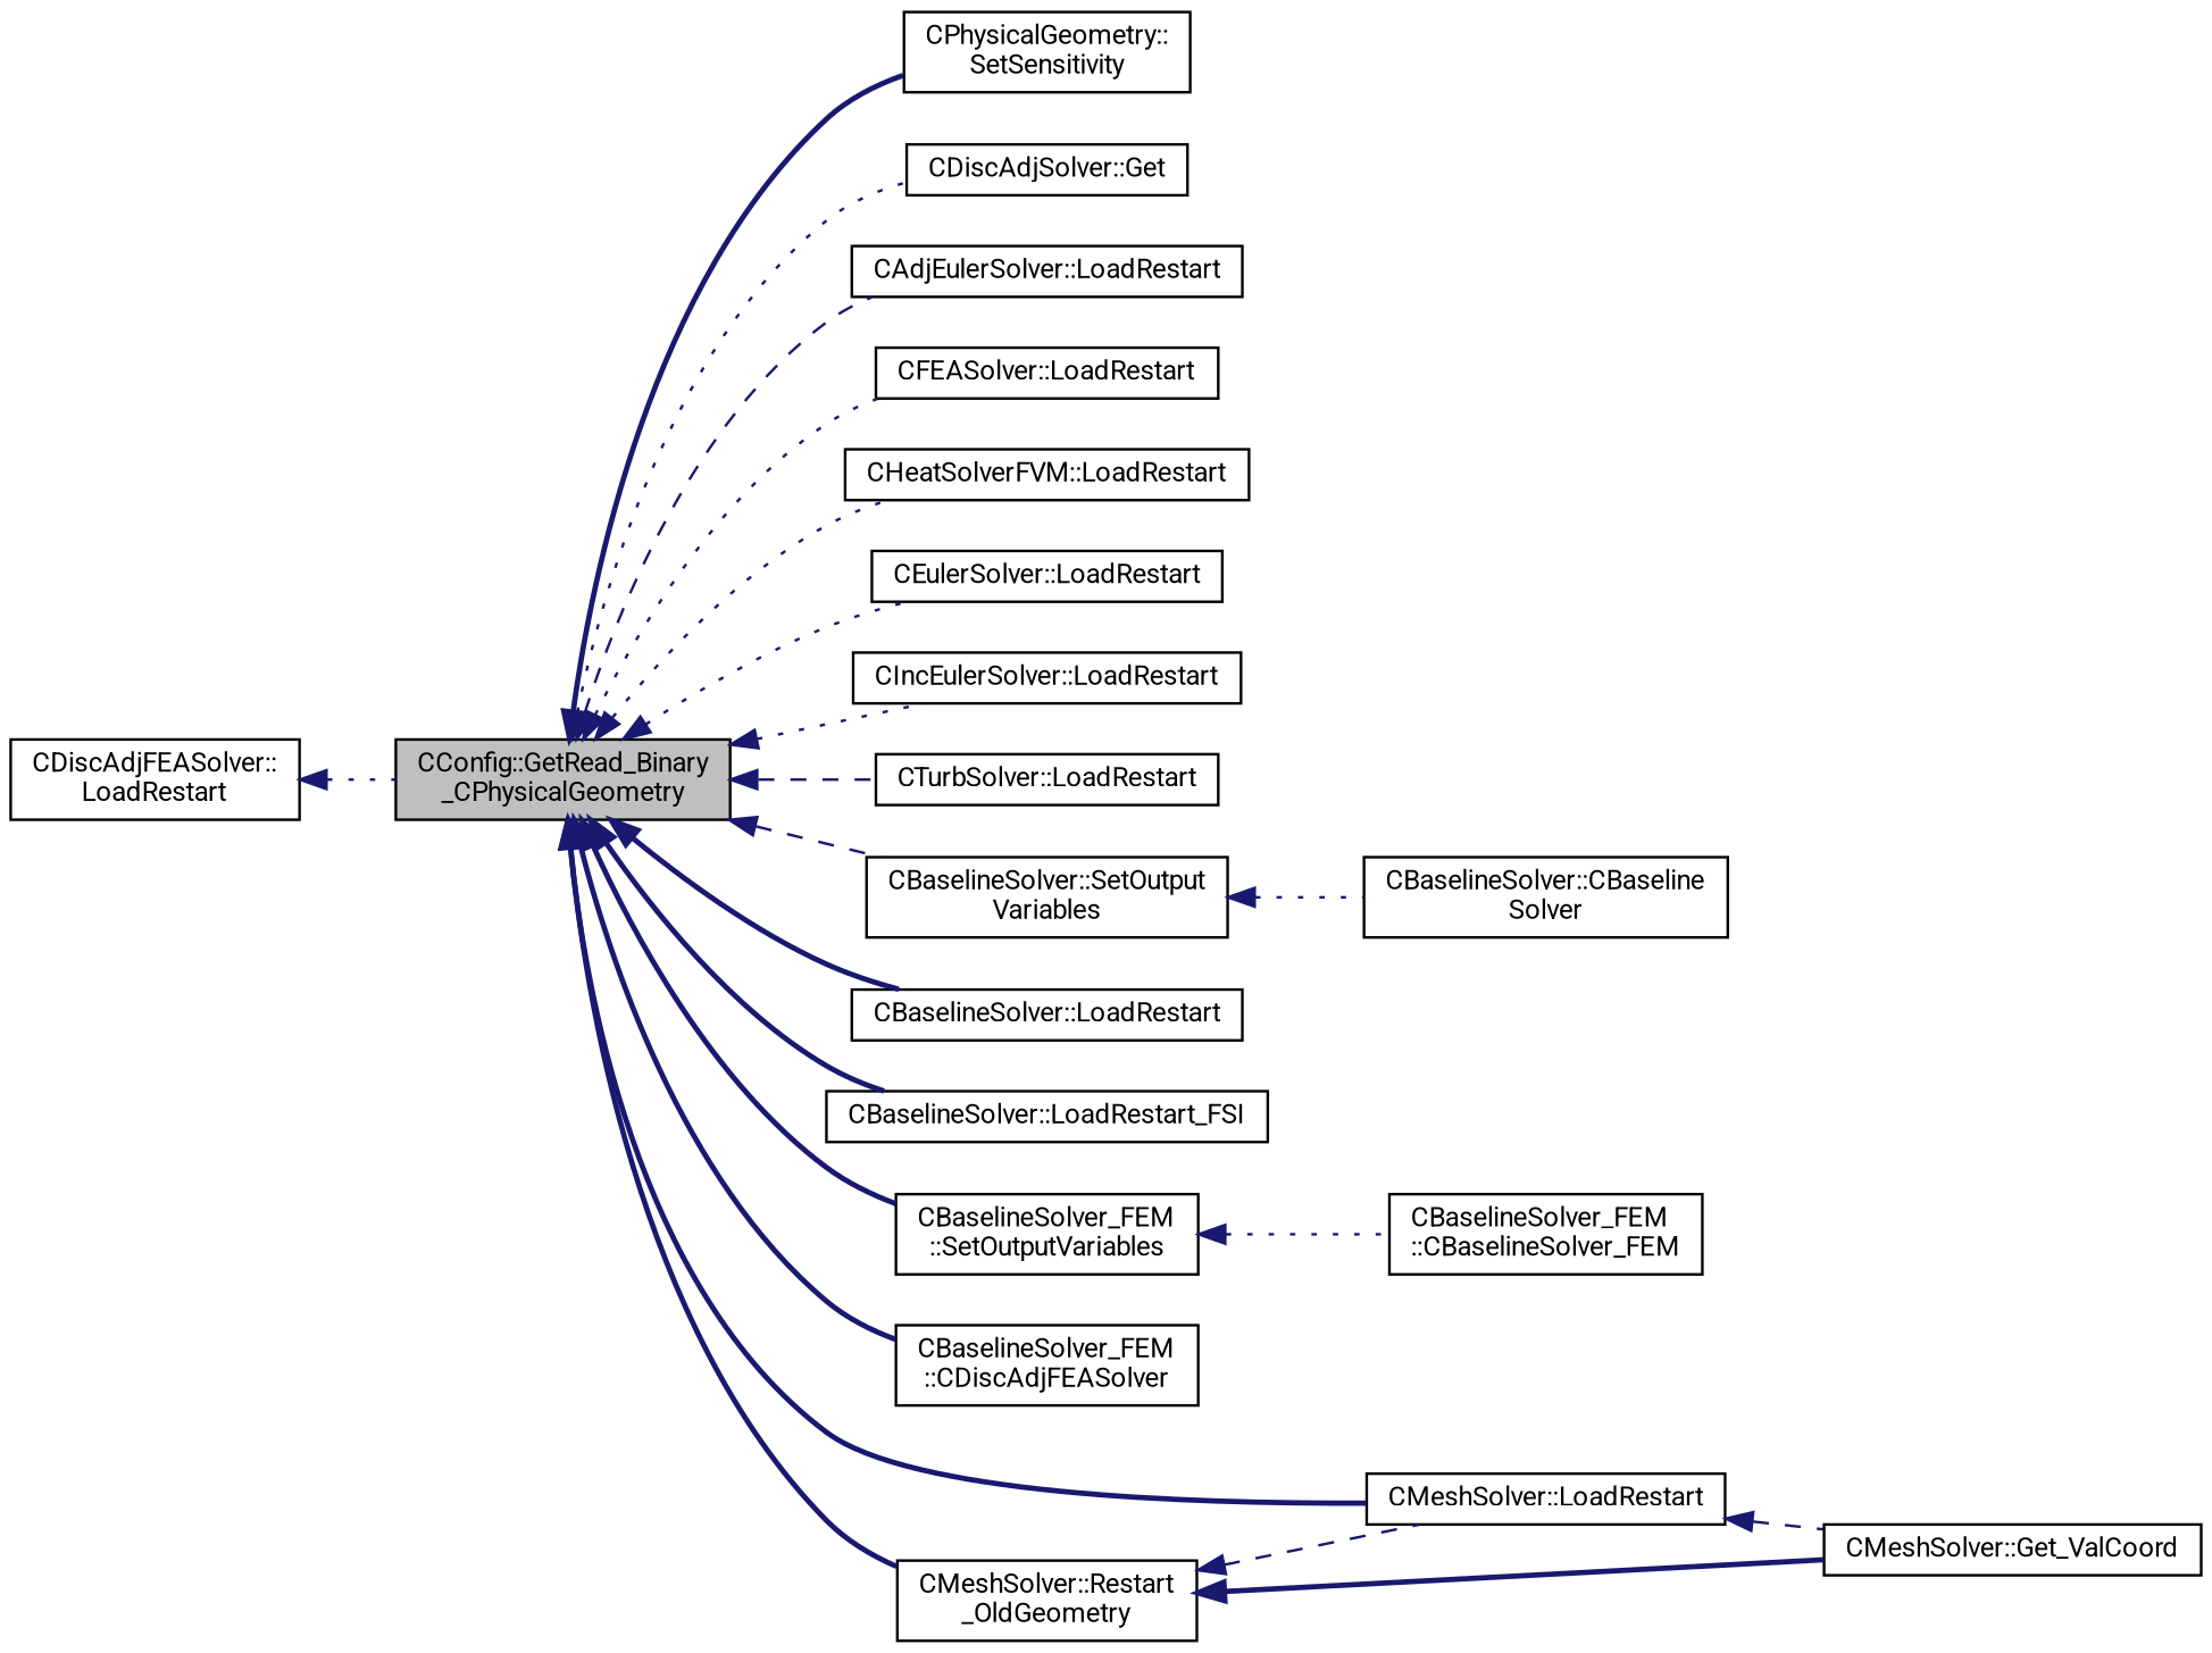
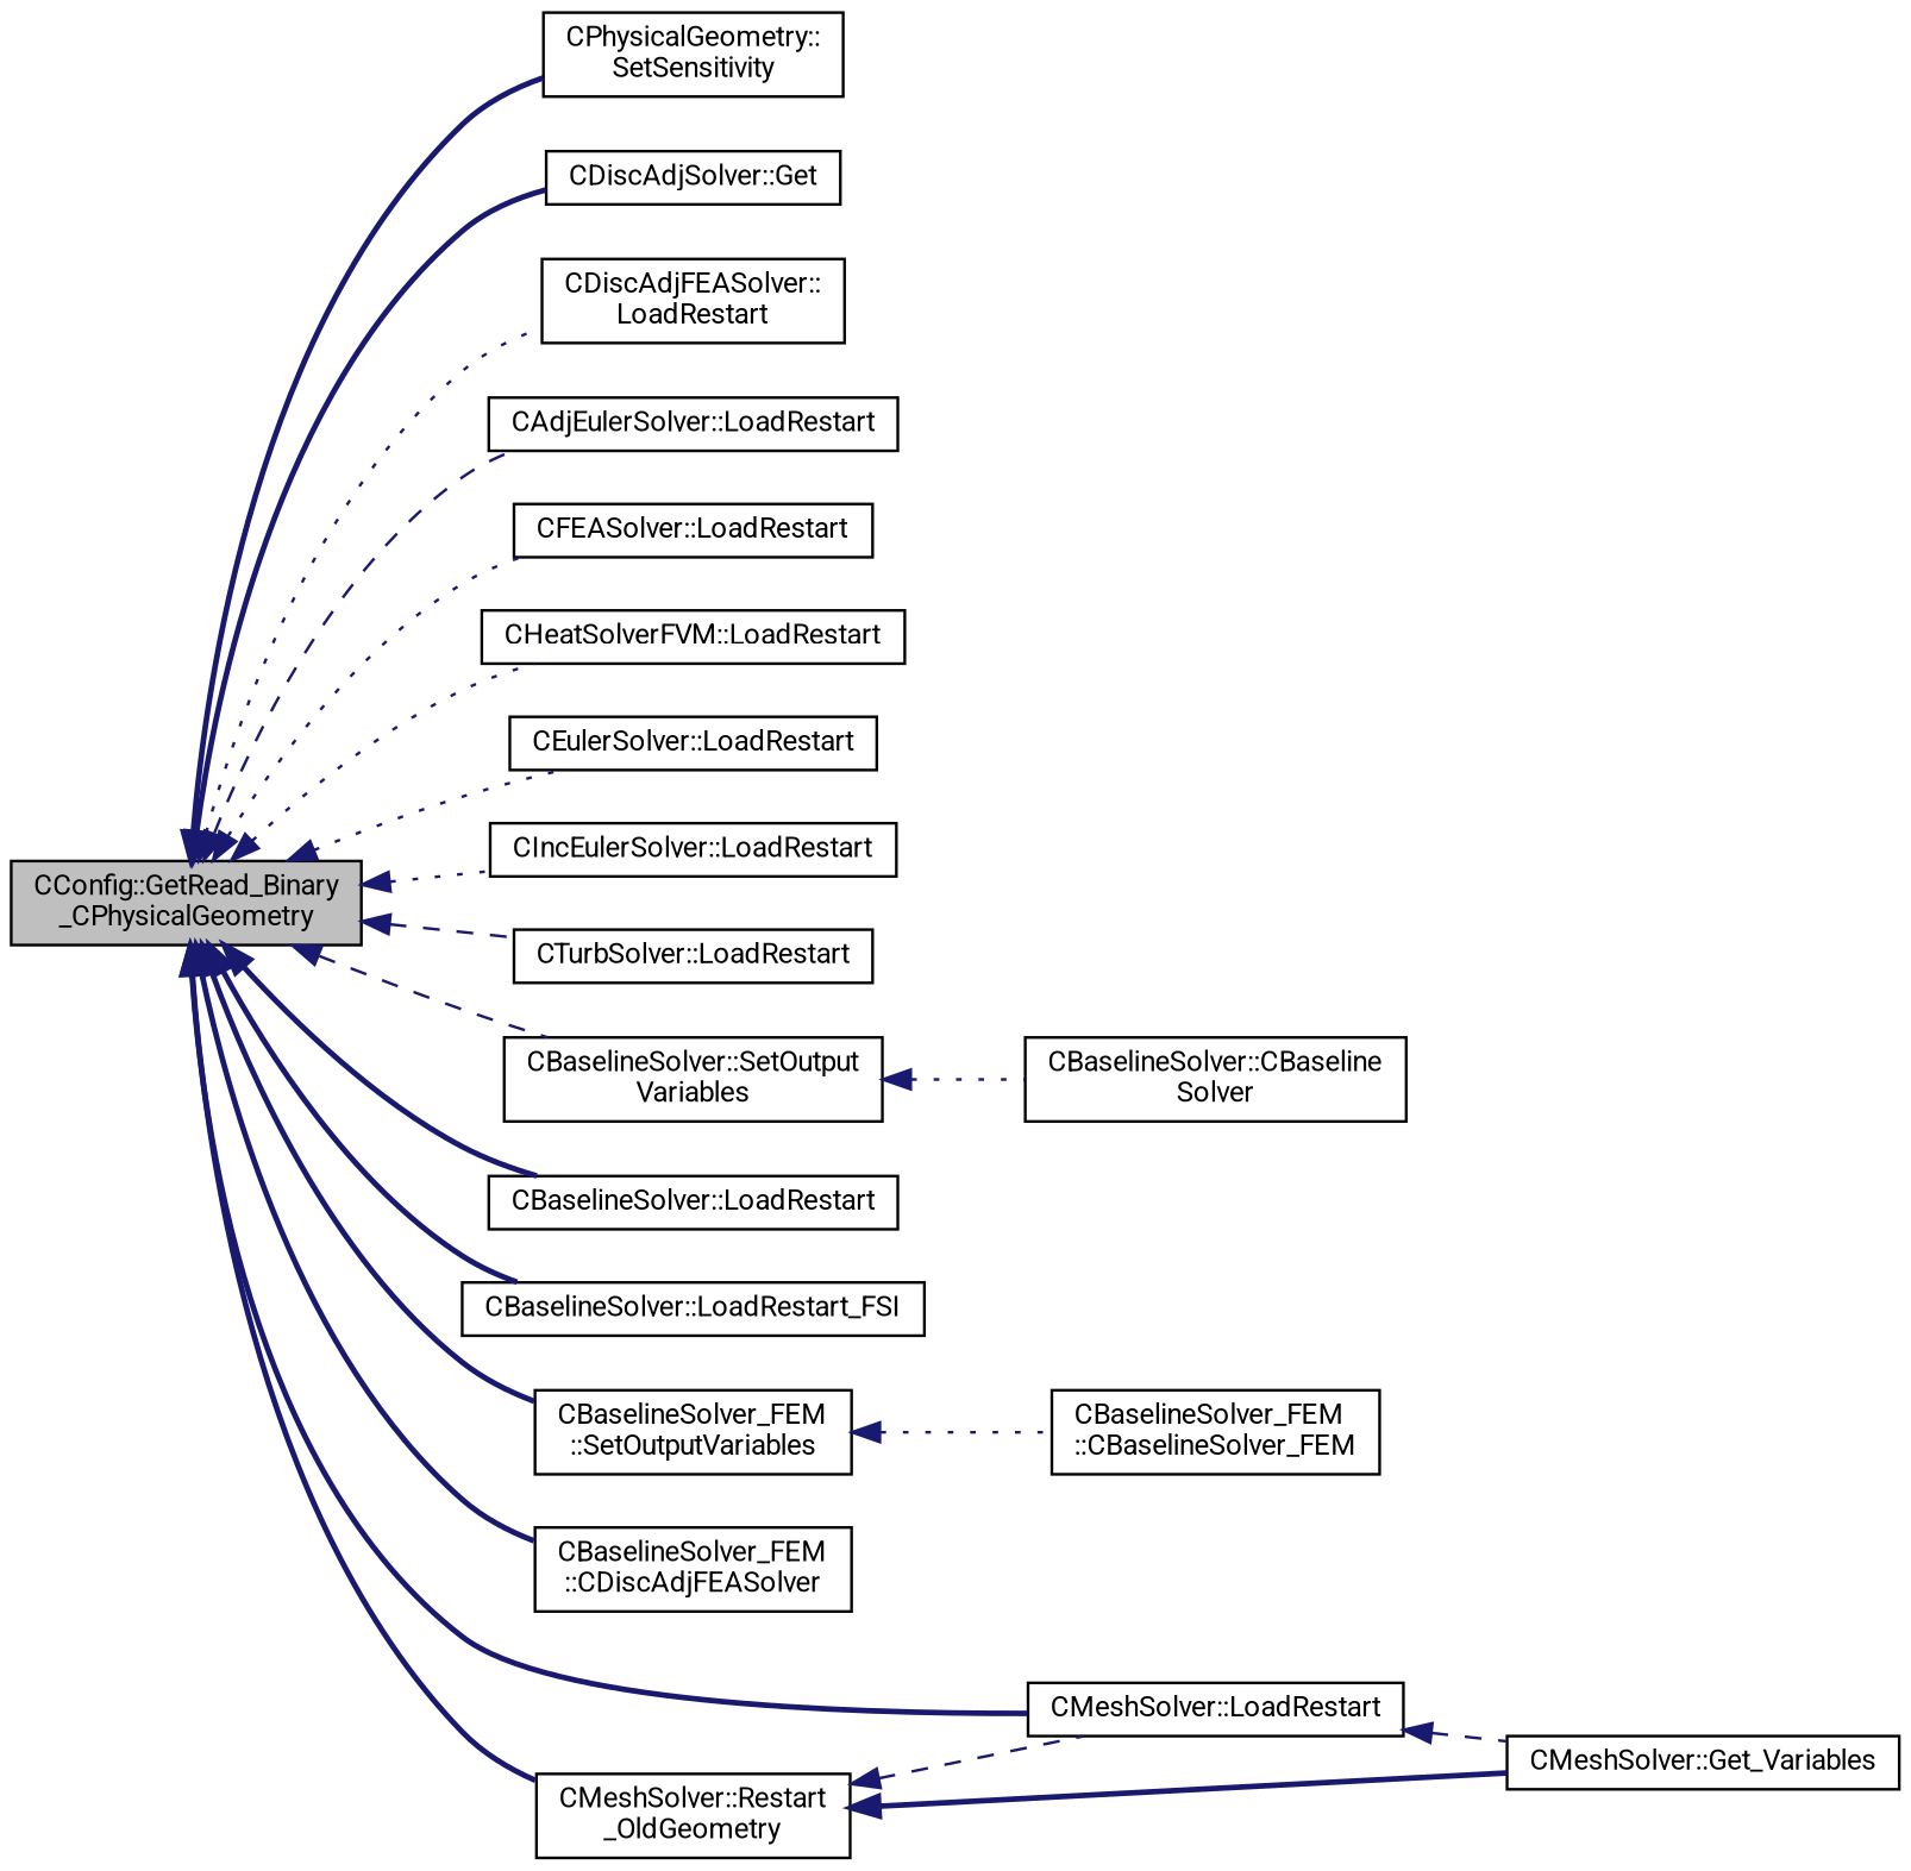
  digraph {
    fontname=Roboto
    rankdir=LR
    node [color=black fillcolor=white fontname=Roboto fontsize=10 shape=record style=filled]
    edge [color=midnightblue dir=back fontname=Roboto fontsize=10 labelfontname=Helvetica labelfontsize=10 style=bold]
    n1 [fillcolor=grey75 fontcolor=black height=0.2 label="CConfig::GetRead_Binary\l_CPhysicalGeometry" width=0.4]
    n2 [height=0.2 label="CPhysicalGeometry::\lSetSensitivity" width=0.4]
    n3 [height=0.2 label="CDiscAdjSolver::Get" width=0.4]
    n4 [height=0.2 label="CDiscAdjFEASolver::\lLoadRestart" width=0.4]
    n5 [height=0.2 label="CAdjEulerSolver::LoadRestart" width=0.4]
    n6 [height=0.2 label="CFEASolver::LoadRestart" width=0.4]
    n7 [height=0.2 label="CHeatSolverFVM::LoadRestart" width=0.4]
    n8 [height=0.2 label="CEulerSolver::LoadRestart" width=0.4]
    n9 [height=0.2 label="CIncEulerSolver::LoadRestart" width=0.4]
    n10 [height=0.2 label="CTurbSolver::LoadRestart" width=0.4]
    n11 [height=0.2 label="CBaselineSolver::SetOutput\lVariables" width=0.4]
    n12 [height=0.2 label="CBaselineSolver::LoadRestart" width=0.4]
    n13 [height=0.2 label="CBaselineSolver::LoadRestart_FSI" width=0.4]
    n14 [height=0.2 label="CBaselineSolver_FEM\l::SetOutputVariables" width=0.4]
    n15 [height=0.2 label="CBaselineSolver_FEM\l::CDiscAdjFEASolver" width=0.4]
    n16 [height=0.2 label="CMeshSolver::LoadRestart" width=0.4]
    n17 [height=0.2 label="CMeshSolver::Restart\l_OldGeometry" width=0.4]
    n18 [height=0.2 label="CBaselineSolver::CBaseline\lSolver" width=0.4]
    n19 [height=0.2 label="CBaselineSolver_FEM\l::CBaselineSolver_FEM" width=0.4]
-   n20 [height=0.2 label="CMeshSolver::Get_ValCoord" width=0.4]
+   n20 [height=0.2 label="CMeshSolver::Get_Variables" width=0.4]
    n1 -> n2
-   n1 -> n3 [style=dotted]
-   n4 -> n1 [style=dotted]
+   n1 -> n3
+   n1 -> n4 [style=dotted]
    n1 -> n5 [style=dashed]
    n1 -> n6 [style=dotted]
    n1 -> n7 [style=dotted]
    n1 -> n8 [style=dotted]
    n1 -> n9 [style=dotted]
    n1 -> n10 [style=dashed]
    n1 -> n11 [style=dashed]
    n1 -> n12
    n1 -> n13
    n1 -> n14
    n1 -> n15
    n1 -> n16
    n1 -> n17
    n11 -> n18 [style=dotted]
    n14 -> n19 [style=dotted]
    n16 -> n20 [style=dashed]
    n17 -> n16 [style=dashed]
    n17 -> n20
  }
